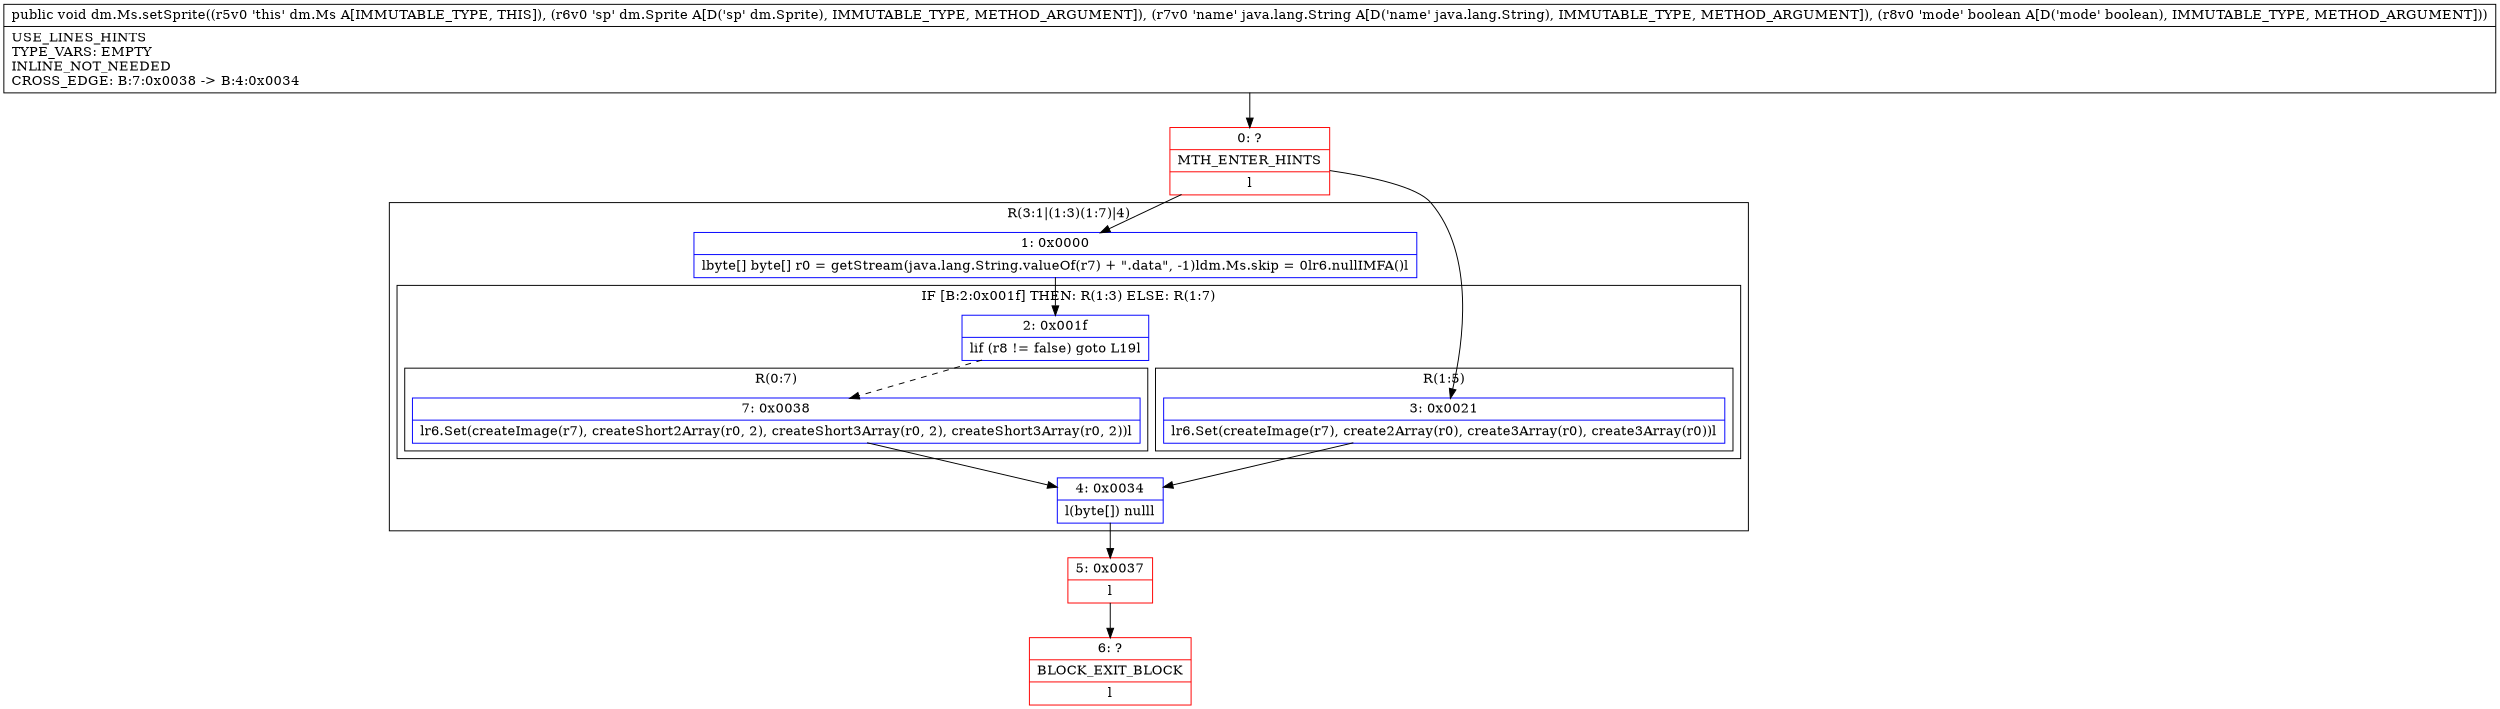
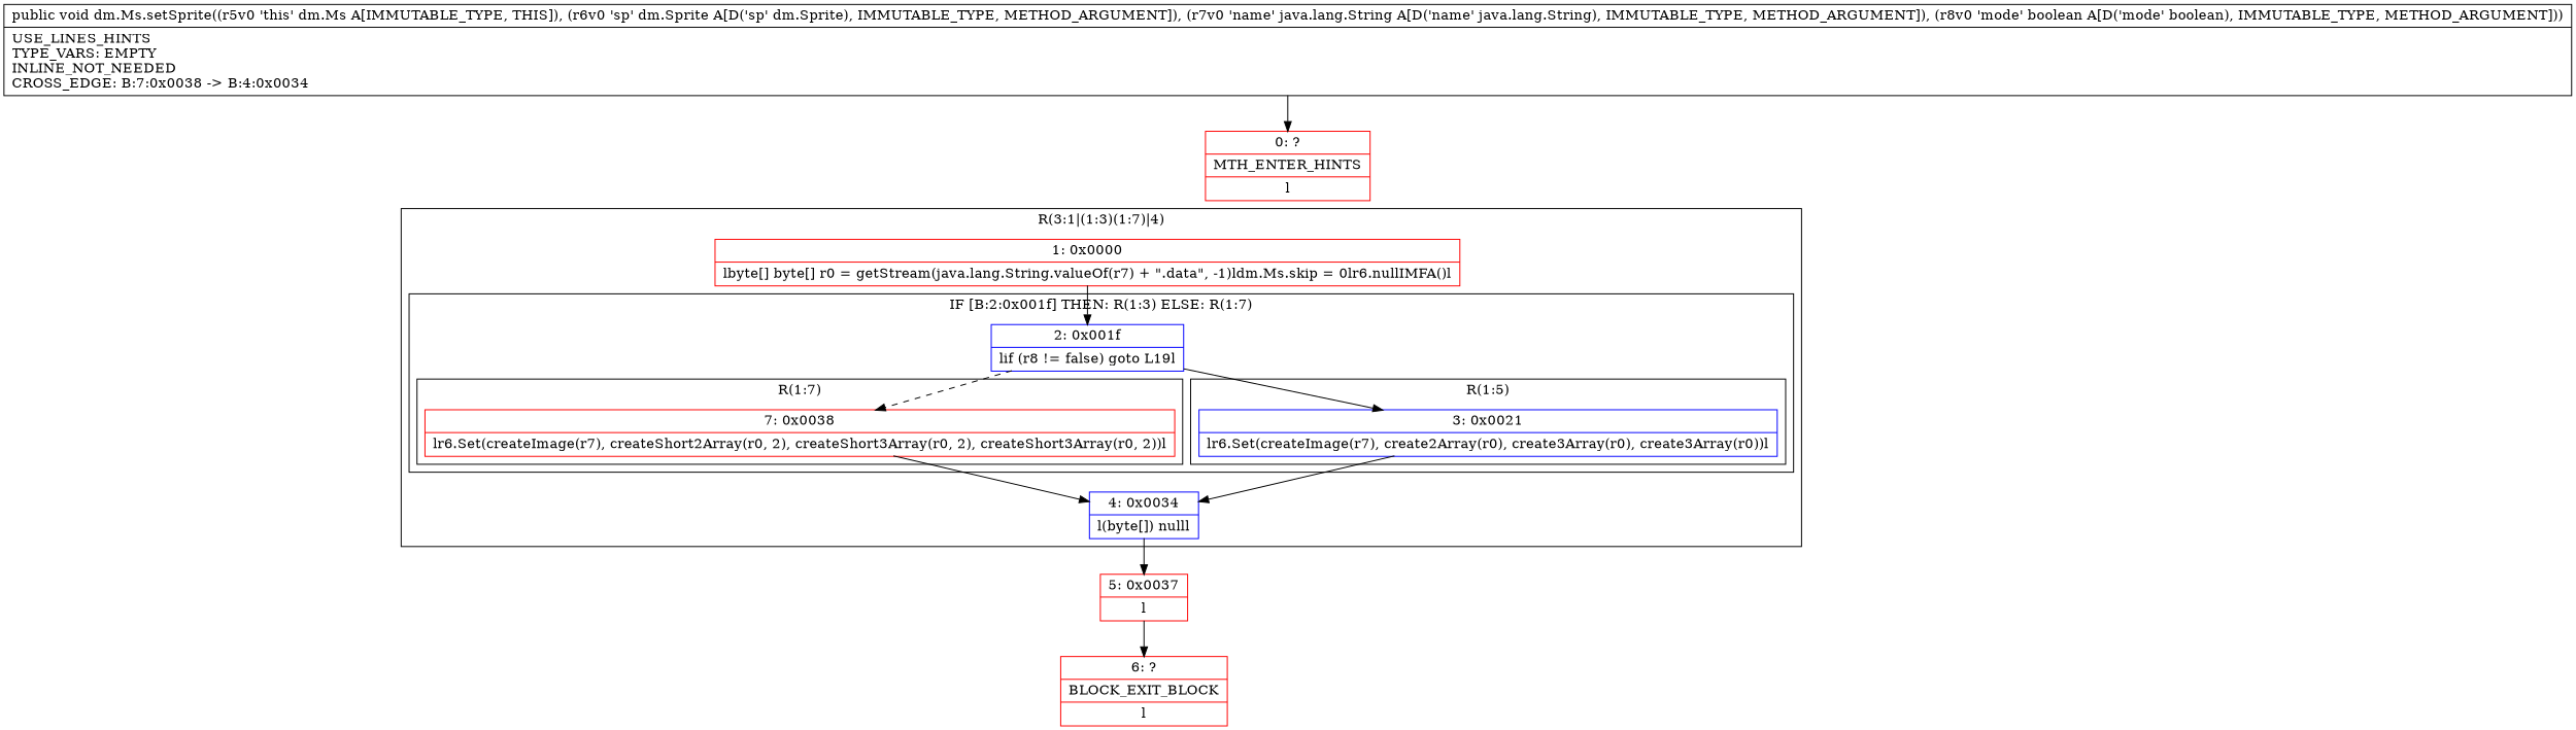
  digraph {
    node [color=blue shape=record]
    n1 [label="{3\:\ 0x0021|lr6.Set(createImage(r7), create2Array(r0), create3Array(r0), create3Array(r0))l}"]
-   n2 [label="{7\:\ 0x0038|lr6.Set(createImage(r7), createShort2Array(r0, 2), createShort3Array(r0, 2), createShort3Array(r0, 2))l}"]
+   n2 [color=red label="{7\:\ 0x0038|lr6.Set(createImage(r7), createShort2Array(r0, 2), createShort3Array(r0, 2), createShort3Array(r0, 2))l}"]
    n3 [label="{2\:\ 0x001f|lif (r8 != false) goto L19l}"]
-   n4 [label="{1\:\ 0x0000|lbyte[] byte[] r0 = getStream(java.lang.String.valueOf(r7) + \".data\", \-1)ldm.Ms.skip = 0lr6.nullIMFA()l}"]
+   n4 [color=red label="{1\:\ 0x0000|lbyte[] byte[] r0 = getStream(java.lang.String.valueOf(r7) + \".data\", \-1)ldm.Ms.skip = 0lr6.nullIMFA()l}"]
    n5 [label="{4\:\ 0x0034|l(byte[]) nulll}"]
    n6 [color=red label="{5\:\ 0x0037|l}"]
    n7 [color=red label="{6\:\ ?|BLOCK_EXIT_BLOCK\l|l}"]
    n8 [color=red label="{0\:\ ?|MTH_ENTER_HINTS\l|l}"]
    n9 [label="{public void dm.Ms.setSprite((r5v0 'this' dm.Ms A[IMMUTABLE_TYPE, THIS]), (r6v0 'sp' dm.Sprite A[D('sp' dm.Sprite), IMMUTABLE_TYPE, METHOD_ARGUMENT]), (r7v0 'name' java.lang.String A[D('name' java.lang.String), IMMUTABLE_TYPE, METHOD_ARGUMENT]), (r8v0 'mode' boolean A[D('mode' boolean), IMMUTABLE_TYPE, METHOD_ARGUMENT]))  | USE_LINES_HINTS\lTYPE_VARS: EMPTY\lINLINE_NOT_NEEDED\lCROSS_EDGE: B:7:0x0038 \-\> B:4:0x0034\l}" color=""]
    subgraph cluster_1 {
      label="R(3:1|(1:3)(1:7)|4)"
      n4
      n5
      subgraph cluster_2 {
        label="IF [B:2:0x001f] THEN: R(1:3) ELSE: R(1:7)"
        n3
        subgraph cluster_3 {
          label="R(1:5)"
          n1
        }
        subgraph cluster_4 {
-         label="R(0:7)"
+         label="R(1:7)"
          n2
        }
      }
    }
    n1 -> n5
    n2 -> n5
-   n8 -> n1
+   n3 -> n1
    n3 -> n2 [style=dashed]
    n4 -> n3
    n5 -> n6
    n6 -> n7
-   n8 -> n4
    n9 -> n8
  }
